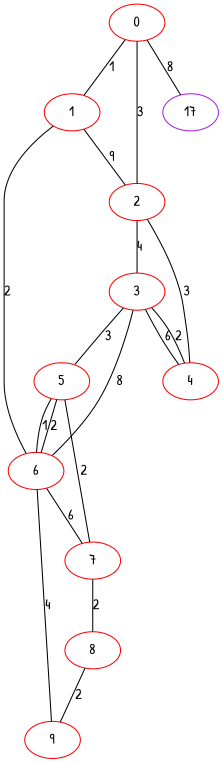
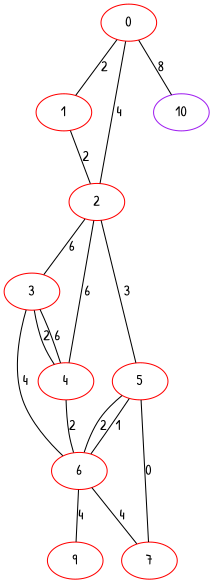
  graph {
    fontname="Patrick Hand"
    node [color=red fontname="Patrick Hand" weight=1]
    edge [fontname="Patrick Hand"]
    0
    1
    2
-   10 [color=purple weight=4 label=17]
+   10 [color=purple weight=4]
    3
    4
    5
    6
    7
    9
-   8
-   0 -- 1 [label=1]
-   0 -- 2 [label=3]
+   0 -- 1 [label=2]
+   0 -- 2 [label=4]
    0 -- 10 [label=8]
-   1 -- 2 [label=9]
-   2 -- 3 [label=4]
-   2 -- 4 [label=3]
+   1 -- 2 [label=2]
+   2 -- 3 [label=6]
+   2 -- 4 [label=6]
    3 -- 4 [label=2]
    3 -- 4 [label=6]
-   3 -- 5 [label=3]
-   3 -- 6 [label=8]
-   1 -- 6 [label=2]
+   2 -- 5 [label=3]
+   3 -- 6 [label=4]
+   4 -- 6 [label=2]
    5 -- 6 [label=2]
    5 -- 6 [label=1]
-   5 -- 7 [label=2]
-   6 -- 7 [label=6]
+   5 -- 7 [label=0]
+   6 -- 7 [label=4]
    6 -- 9 [label=4]
-   7 -- 8 [label=2]
-   8 -- 9 [label=2]
  }
